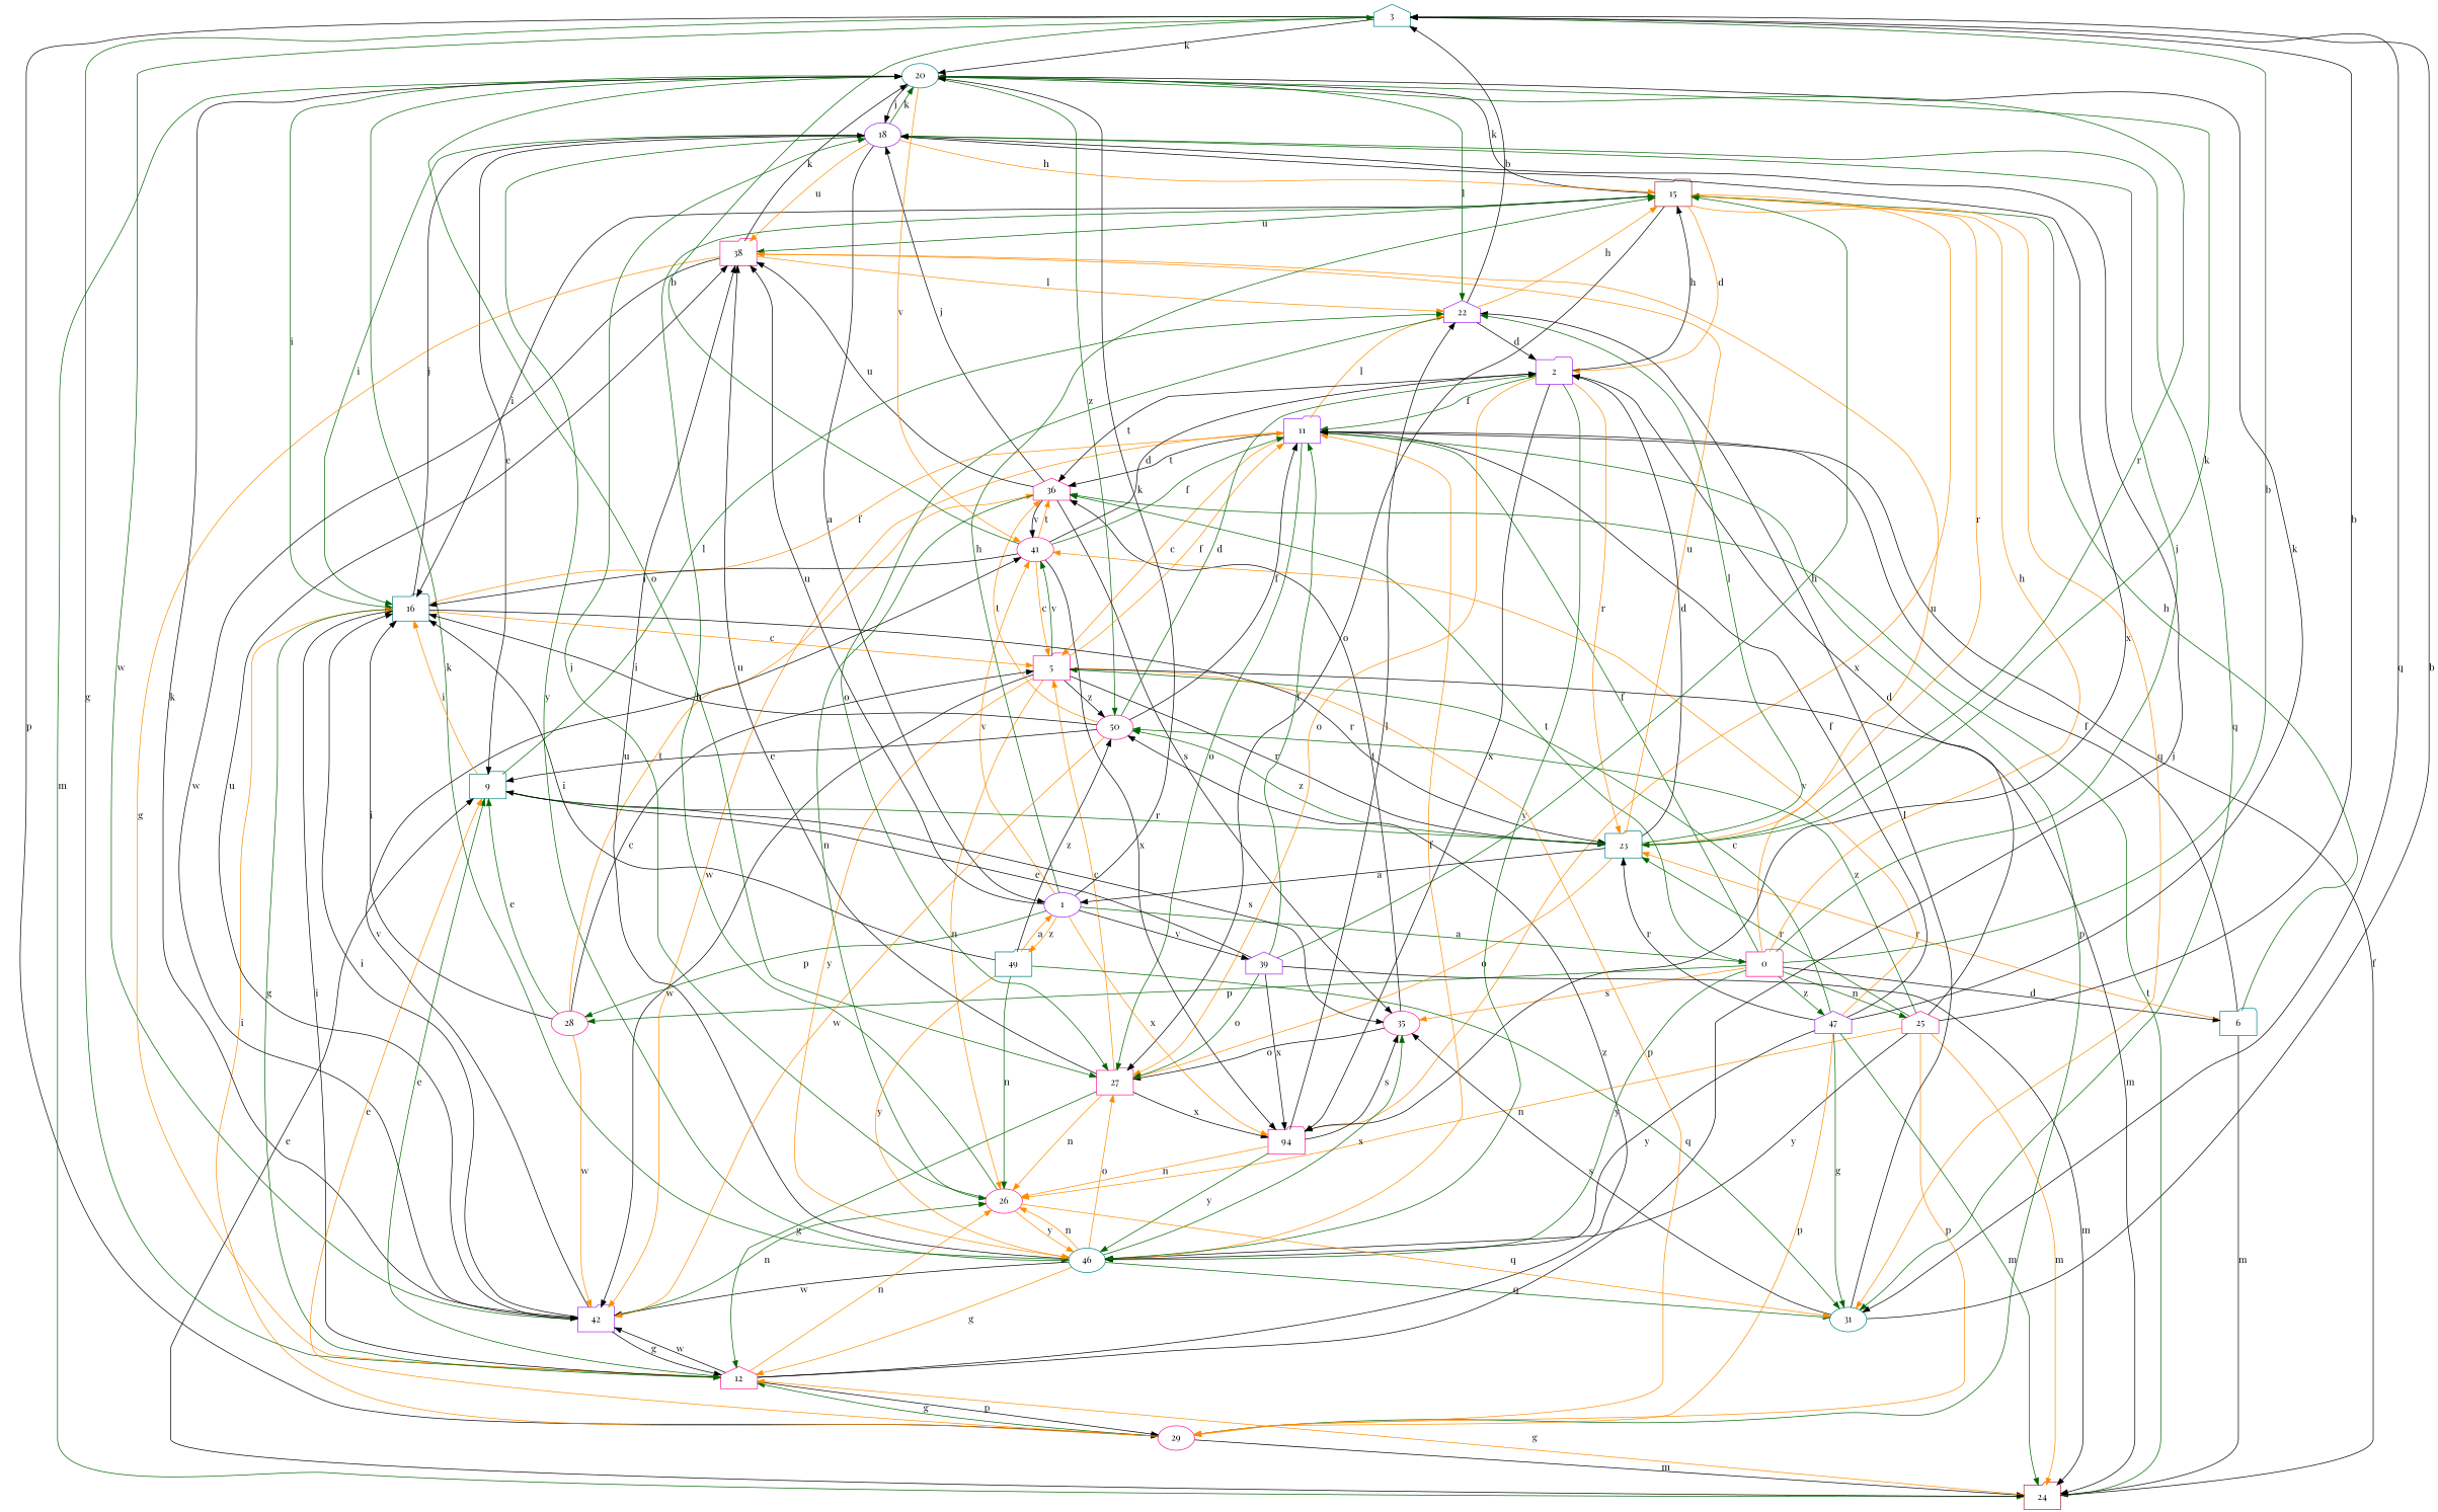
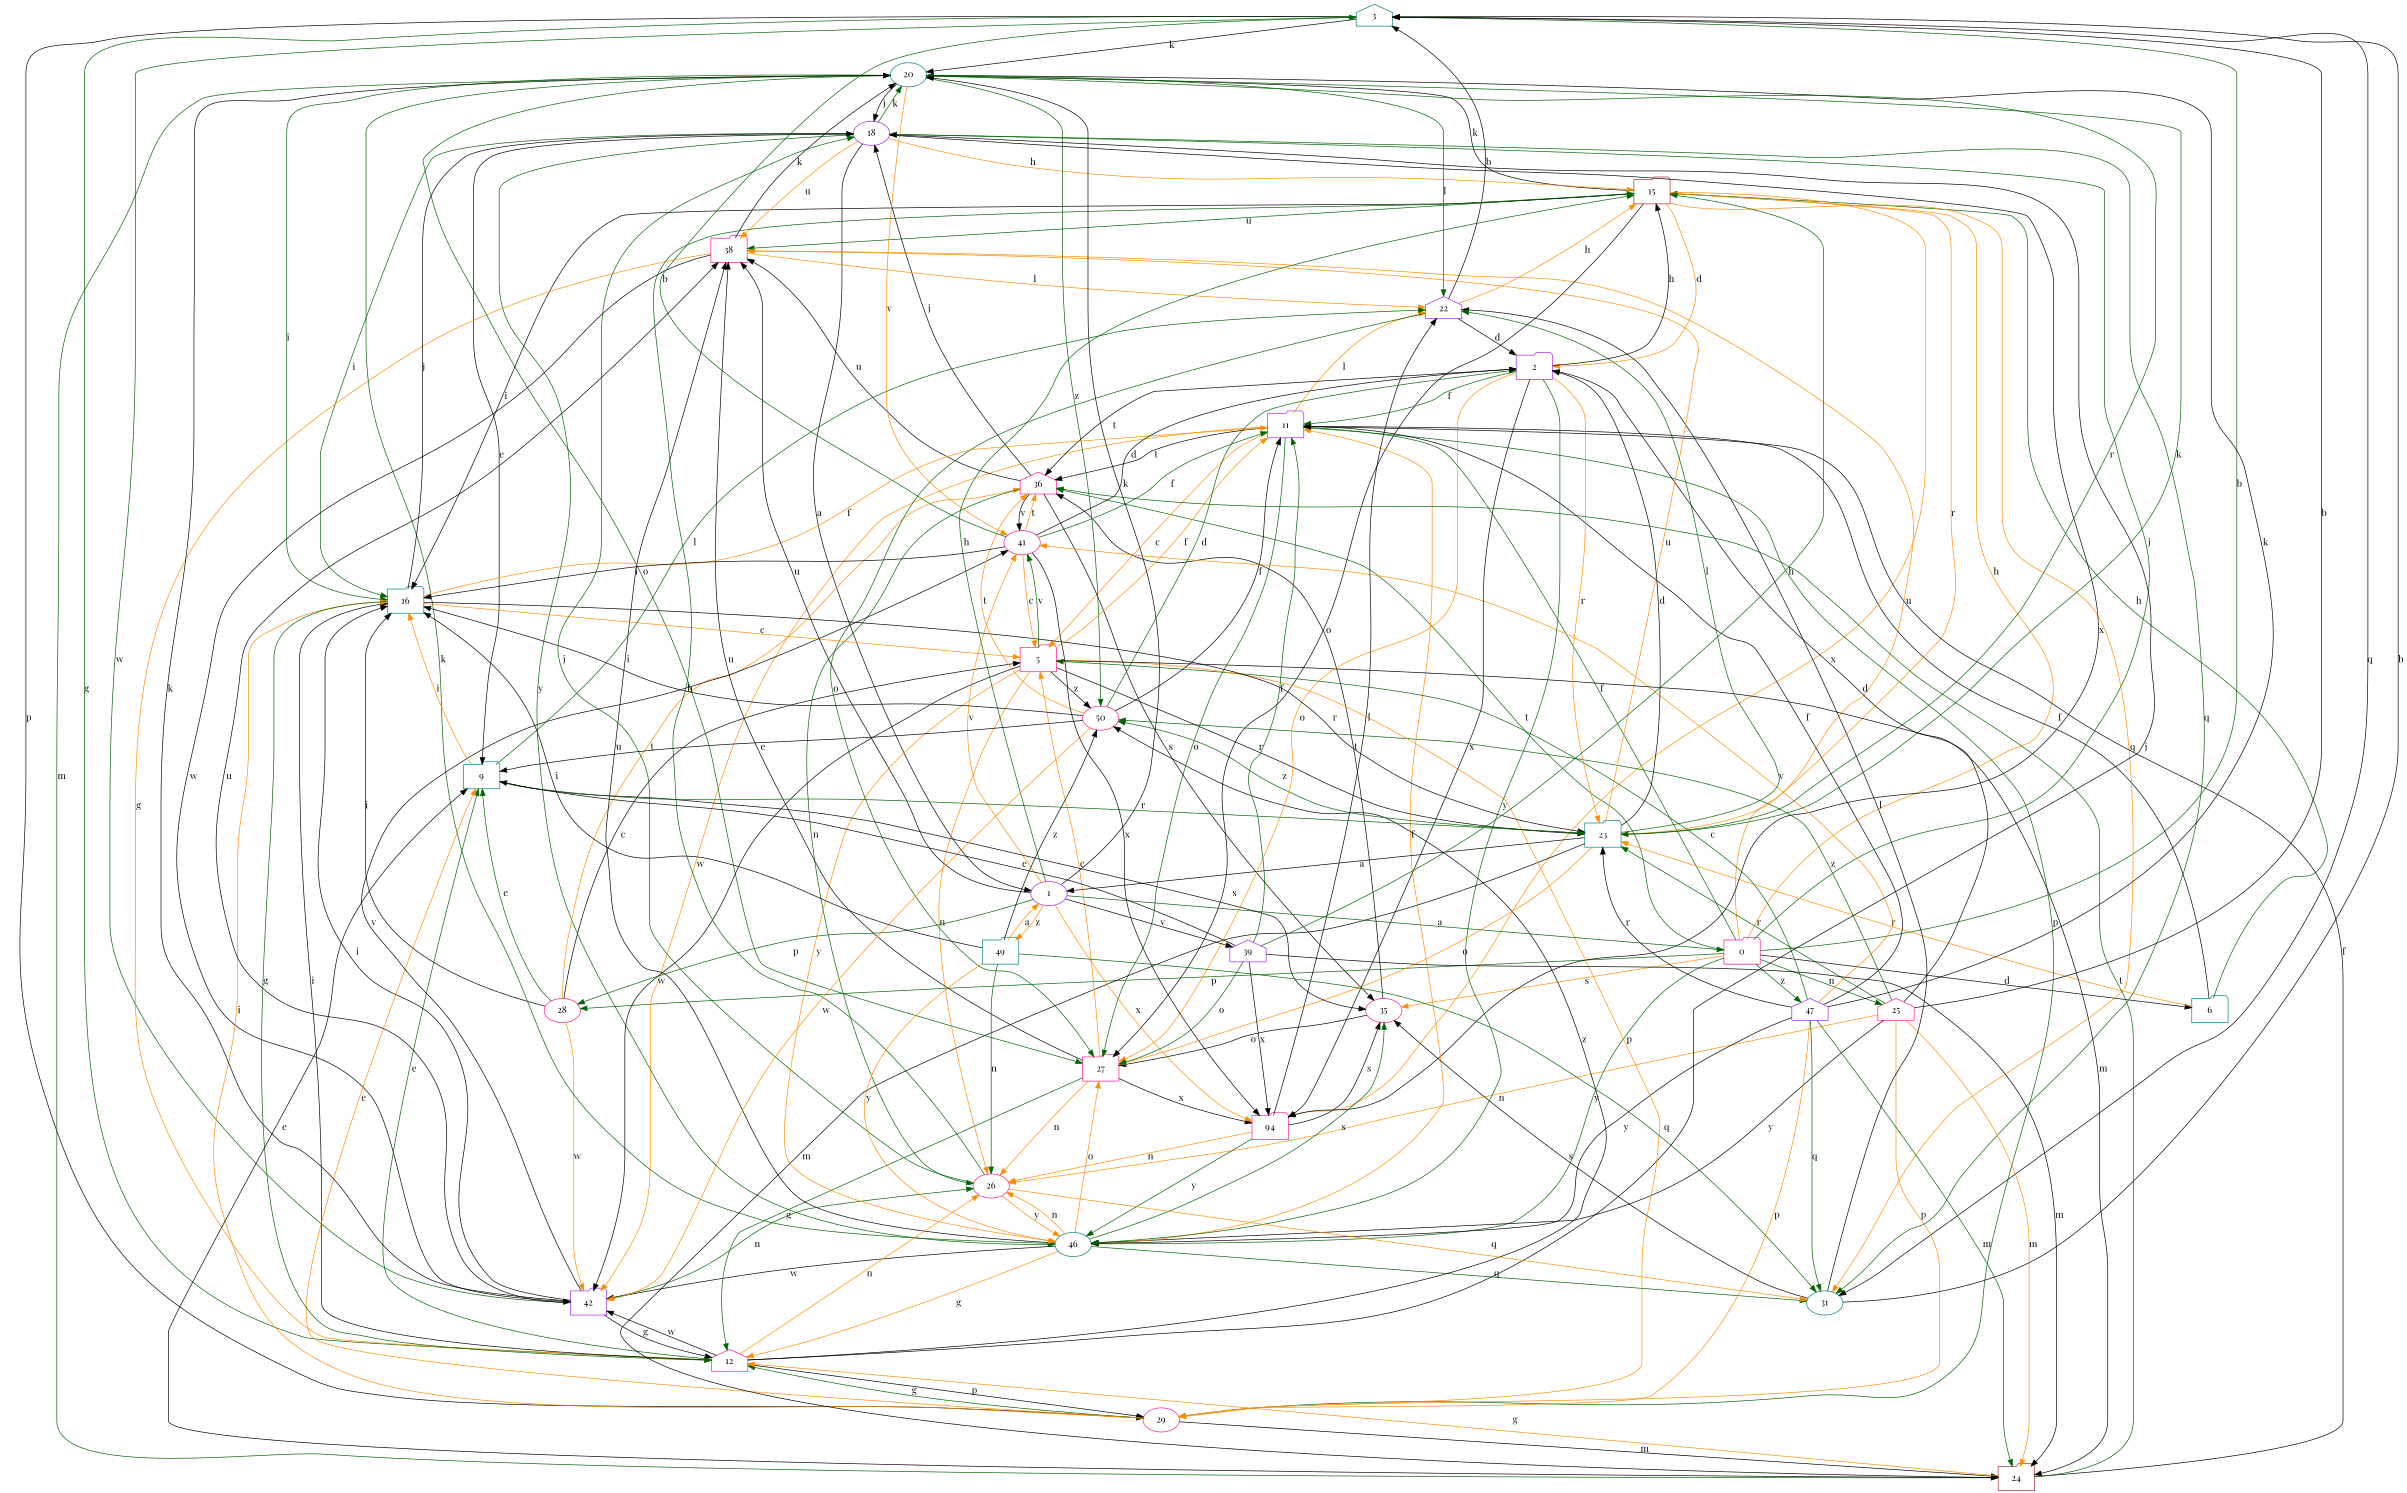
  strict digraph {
    fontname="Playfair Display"
    node [color=deeppink fontname="Playfair Display" shape=folder]
    edge [color=black fontname="Playfair Display"]
    3 [color=teal shape=house]
    0
    6 [color=teal]
    11 [color=purple]
    15 [color=brown]
    18 [color=purple shape=ellipse]
    25 [shape=house]
    28 [shape=ellipse]
    35 [shape=ellipse]
    36 [shape=house]
    38
    46 [color=teal shape=ellipse]
    47 [color=purple shape=house]
    20 [color=teal shape=ellipse]
    12 [shape=house]
    29 [shape=ellipse]
    31 [color=teal shape=ellipse]
    42 [color=purple]
    n19 [color=teal label=23]
    5
    27
    22 [color=purple shape=house]
    n23 [label=94]
    n24 [color=purple label=2]
    16 [color=teal]
    1 [color=purple shape=ellipse]
    9 [color=teal]
    24 [color=brown]
    26 [shape=ellipse]
    50 [shape=ellipse]
    41 [shape=ellipse]
    39 [color=purple shape=house]
    49 [color=teal]
    3 -> 20 [label=k]
    3 -> 12 [color=darkgreen label=g]
    3 -> 29 [label=p]
    3 -> 31 [label=q]
    3 -> 42 [color=darkgreen label=w]
    0 -> 3 [color=darkgreen label=b]
    0 -> 6 [label=d]
    0 -> 11 [color=darkgreen label=f]
    0 -> 15 [color=darkorange label=h]
    0 -> 18 [color=darkgreen label=j]
    0 -> 25 [color=darkgreen label=n]
    0 -> 28 [color=darkgreen label=p]
    0 -> 35 [color=darkorange label=s]
    0 -> 36 [color=darkgreen label=t]
    0 -> 38 [color=darkorange label=u]
    0 -> 46 [color=darkgreen label=y]
    0 -> 47 [color=darkgreen label=z]
    6 -> 11 [label=f]
    6 -> 15 [color=darkgreen label=h]
    6 -> n19 [color=darkorange label=r]
    11 -> 36 [label=t]
    11 -> 29 [color=darkgreen label=p]
    11 -> 42 [color=darkorange label=w]
    11 -> 5 [color=darkorange label=c]
    11 -> 27 [color=darkgreen label=o]
    11 -> 22 [color=darkorange label=l]
    15 -> 38 [color=darkgreen label=u]
    15 -> 20 [label=k]
    15 -> 31 [color=darkorange label=q]
    15 -> n19 [color=darkorange label=r]
    15 -> 27 [label=o]
    15 -> n23 [color=darkorange label=x]
    15 -> n24 [color=darkorange label=d]
    15 -> 16 [label=i]
    18 -> 15 [color=darkorange label=h]
    18 -> 38 [color=darkorange label=u]
    18 -> 46 [color=darkgreen label=y]
    18 -> 20 [color=darkgreen label=k]
    18 -> 31 [color=darkgreen label=q]
    18 -> n23 [label=x]
    18 -> 16 [color=darkgreen label=i]
    18 -> 1 [label=a]
    18 -> 9 [label=e]
    25 -> 3 [label=b]
    25 -> 46 [label=y]
    25 -> 29 [color=darkorange label=p]
    25 -> n19 [color=darkgreen label=r]
    25 -> n24 [label=d]
    25 -> 24 [color=darkorange label=m]
    25 -> 26 [color=darkorange label=n]
    25 -> 50 [color=darkgreen label=z]
    28 -> 36 [color=darkorange label=t]
    28 -> 42 [color=darkorange label=w]
    28 -> 5 [label=c]
    28 -> 16 [label=i]
    28 -> 9 [color=darkgreen label=e]
    35 -> 36 [label=t]
    35 -> 27 [label=o]
    36 -> 18 [label=j]
    36 -> 35 [label=s]
    36 -> 38 [label=u]
    36 -> 26 [color=darkgreen label=n]
    36 -> 41 [label=v]
    38 -> 20 [label=k]
    38 -> 12 [color=darkorange label=g]
    38 -> 42 [label=w]
    38 -> 22 [color=darkorange label=l]
    46 -> 11 [color=darkorange label=f]
    46 -> 35 [color=darkgreen label=s]
    46 -> 38 [label=u]
    46 -> 20 [color=darkgreen label=k]
    46 -> 12 [color=darkorange label=g]
    46 -> 31 [color=darkgreen label=q]
    46 -> 42 [label=w]
    46 -> 27 [color=darkorange label=o]
    46 -> 26 [color=darkorange label=n]
    47 -> 11 [label=f]
    47 -> 46 [label=y]
    47 -> 20 [label=k]
    47 -> 29 [color=darkorange label=p]
-   47 -> 31 [color=darkgreen label=g]
+   47 -> 31 [color=darkgreen label=q]
    47 -> n19 [label=r]
    47 -> 5 [color=darkgreen label=c]
    47 -> 24 [color=darkgreen label=m]
    47 -> 41 [color=darkorange label=v]
    20 -> 18 [label=j]
    20 -> n19 [color=darkgreen label=r]
    20 -> 27 [color=darkgreen label=o]
    20 -> 22 [color=darkgreen label=l]
    20 -> 16 [color=darkgreen label=i]
    20 -> 24 [color=darkgreen label=m]
    20 -> 50 [color=darkgreen label=z]
    20 -> 41 [color=darkorange label=v]
    12 -> 18 [label=j]
    12 -> 29 [label=p]
    12 -> 42 [label=w]
    12 -> 16 [label=i]
    12 -> 9 [color=darkgreen label=e]
    12 -> 26 [color=darkorange label=n]
    12 -> 50 [label=z]
    29 -> 12 [color=darkgreen label=g]
    29 -> 16 [color=darkorange label=i]
    29 -> 9 [color=darkorange label=e]
    29 -> 24 [label=m]
    31 -> 3 [label=b]
    31 -> 35 [label=s]
    31 -> 22 [label=l]
    42 -> 38 [label=u]
    42 -> 20 [label=k]
    42 -> 12 [label=g]
    42 -> 16 [label=i]
    42 -> 26 [color=darkgreen label=n]
    42 -> 41 [label=v]
    n19 -> 38 [color=darkorange label=u]
    n19 -> 20 [color=darkgreen label=k]
    n19 -> 27 [color=darkorange label=o]
    n19 -> 22 [color=darkgreen label=l]
    n19 -> n24 [label=d]
    n19 -> 1 [label=a]
-   6 -> 24 [label=m]
+   n19 -> 24 [label=m]
    n19 -> 50 [color=darkgreen label=z]
    5 -> 11 [color=darkorange label=f]
    5 -> 46 [color=darkorange label=y]
    5 -> 29 [color=darkorange label=p]
    5 -> 42 [label=w]
    5 -> n19 [label=r]
    5 -> 24 [label=m]
    5 -> 26 [color=darkorange label=n]
    5 -> 50 [label=z]
    5 -> 41 [color=darkgreen label=v]
    27 -> 38 [label=u]
    27 -> 12 [color=darkgreen label=g]
    27 -> 5 [color=darkorange label=c]
    27 -> n23 [label=x]
    27 -> 26 [color=darkorange label=n]
    22 -> 3 [label=b]
    22 -> 15 [color=darkorange label=h]
    22 -> 27 [color=darkgreen label=o]
    22 -> n24 [label=d]
    n23 -> 35 [label=s]
    n23 -> 46 [color=darkgreen label=y]
    n23 -> 22 [label=l]
    n23 -> 26 [color=darkorange label=n]
    n24 -> 11 [color=darkgreen label=f]
    n24 -> 15 [label=h]
    n24 -> 36 [label=t]
    n24 -> 46 [color=darkgreen label=y]
    n24 -> n19 [color=darkorange label=r]
    n24 -> 27 [color=darkorange label=o]
    n24 -> n23 [label=x]
    16 -> 11 [color=darkorange label=f]
    16 -> 18 [label=j]
    16 -> 12 [color=darkgreen label=g]
    16 -> n19 [label=r]
    16 -> 5 [color=darkorange label=c]
    1 -> 0 [color=darkgreen label=a]
    1 -> 15 [color=darkgreen label=h]
    1 -> 28 [color=darkgreen label=p]
    1 -> 38 [label=u]
    1 -> 20 [label=k]
    1 -> n23 [color=darkorange label=x]
    1 -> 41 [color=darkorange label=v]
    1 -> 39 [label=v]
    1 -> 49 [color=darkorange label=z]
    9 -> 35 [label=s]
    9 -> n19 [color=darkgreen label=r]
    9 -> 22 [color=darkgreen label=l]
    9 -> 16 [color=darkorange label=i]
    24 -> 11 [label=f]
    24 -> 36 [color=darkgreen label=t]
    24 -> 12 [color=darkorange label=g]
    24 -> 9 [label=e]
    26 -> 15 [color=darkgreen label=h]
    26 -> 18 [color=darkgreen label=j]
    26 -> 46 [color=darkorange label=y]
    26 -> 31 [color=darkorange label=q]
    50 -> 11 [label=f]
    50 -> 36 [color=darkorange label=t]
    50 -> 42 [color=darkorange label=w]
    50 -> n24 [color=darkgreen label=d]
    50 -> 16 [label=i]
    50 -> 9 [label=e]
    41 -> 3 [color=darkgreen label=b]
    41 -> 11 [color=darkgreen label=f]
    41 -> 36 [color=darkorange label=t]
    41 -> 5 [color=darkorange label=c]
    41 -> n23 [label=x]
    41 -> n24 [label=d]
    41 -> 16 [label=i]
    39 -> 11 [color=darkgreen label=f]
    39 -> 15 [color=darkgreen label=h]
    39 -> 27 [color=darkgreen label=o]
    39 -> n23 [label=x]
    39 -> 9 [label=e]
    39 -> 24 [label=m]
    49 -> 46 [color=darkorange label=y]
    49 -> 31 [color=darkgreen label=q]
    49 -> 16 [label=i]
    49 -> 1 [color=darkorange label=a]
    49 -> 26 [color=darkgreen label=n]
    49 -> 50 [label=z]
  }
